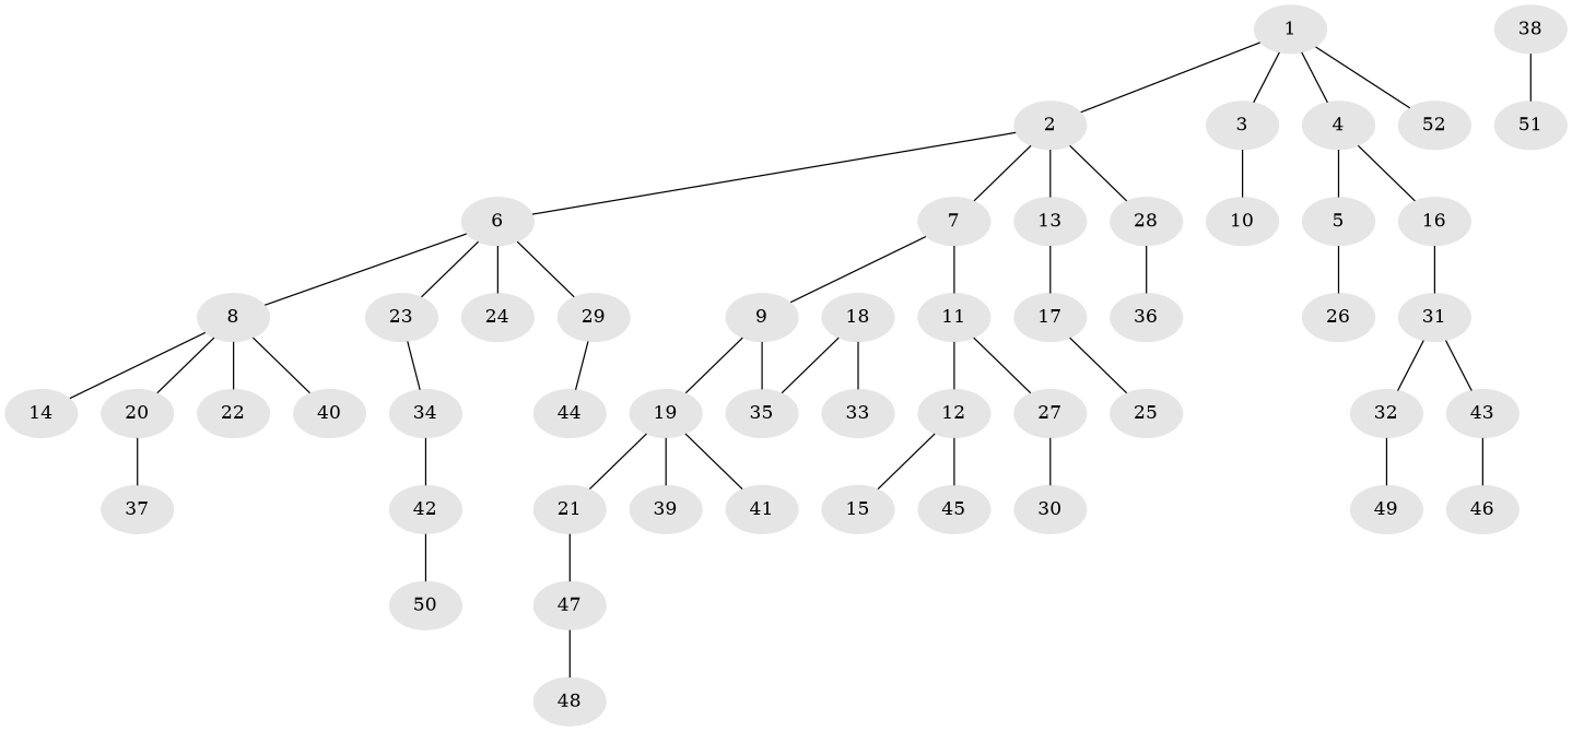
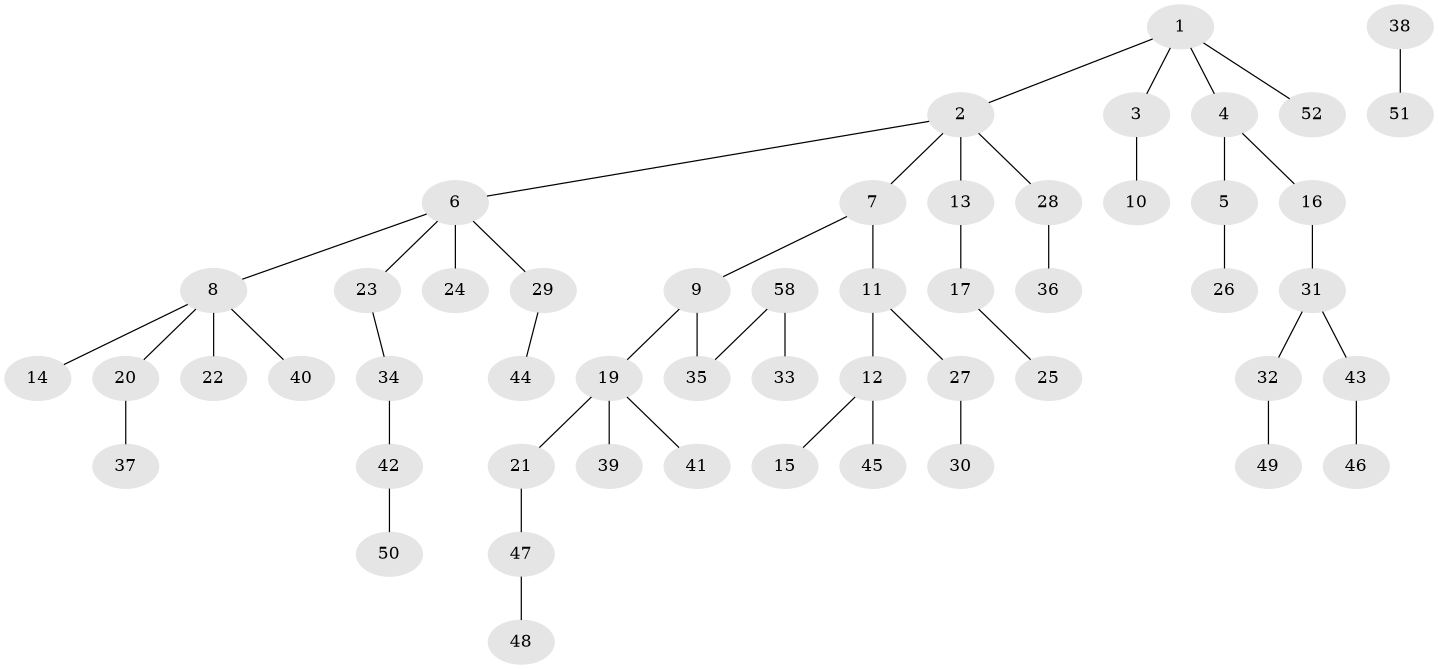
  graph {
    node [color=gray90 style=filled]
    1
    2
    3
    4
    52
    6
    7
    13
    28
    10
    5
    16
    8
    23
    24
    29
    9
    11
    17
    36
    26
    31
    14
    20
    22
    40
    34
    44
    19
    35
    12
    27
    37
-   18
+   18 [label=58]
    33
    21
    39
    41
    15
    45
    30
    25
    32
    43
    47
    48
    42
    38
    51
    49
    46
    50
    1 -- 2
    1 -- 3
    1 -- 4
    1 -- 52
    2 -- 6
    2 -- 7
    2 -- 13
    2 -- 28
    3 -- 10
    4 -- 5
    4 -- 16
    6 -- 8
    6 -- 23
    6 -- 24
    6 -- 29
    7 -- 9
    7 -- 11
    13 -- 17
    28 -- 36
    5 -- 26
    16 -- 31
    8 -- 14
    8 -- 20
    8 -- 22
    8 -- 40
    23 -- 34
    29 -- 44
    9 -- 19
    9 -- 35
    11 -- 12
    11 -- 27
    17 -- 25
    31 -- 32
    31 -- 43
    20 -- 37
    34 -- 42
    19 -- 21
    19 -- 39
    19 -- 41
    12 -- 15
    12 -- 45
    27 -- 30
    18 -- 35
    18 -- 33
    21 -- 47
    32 -- 49
    43 -- 46
    47 -- 48
    42 -- 50
    38 -- 51
  }
